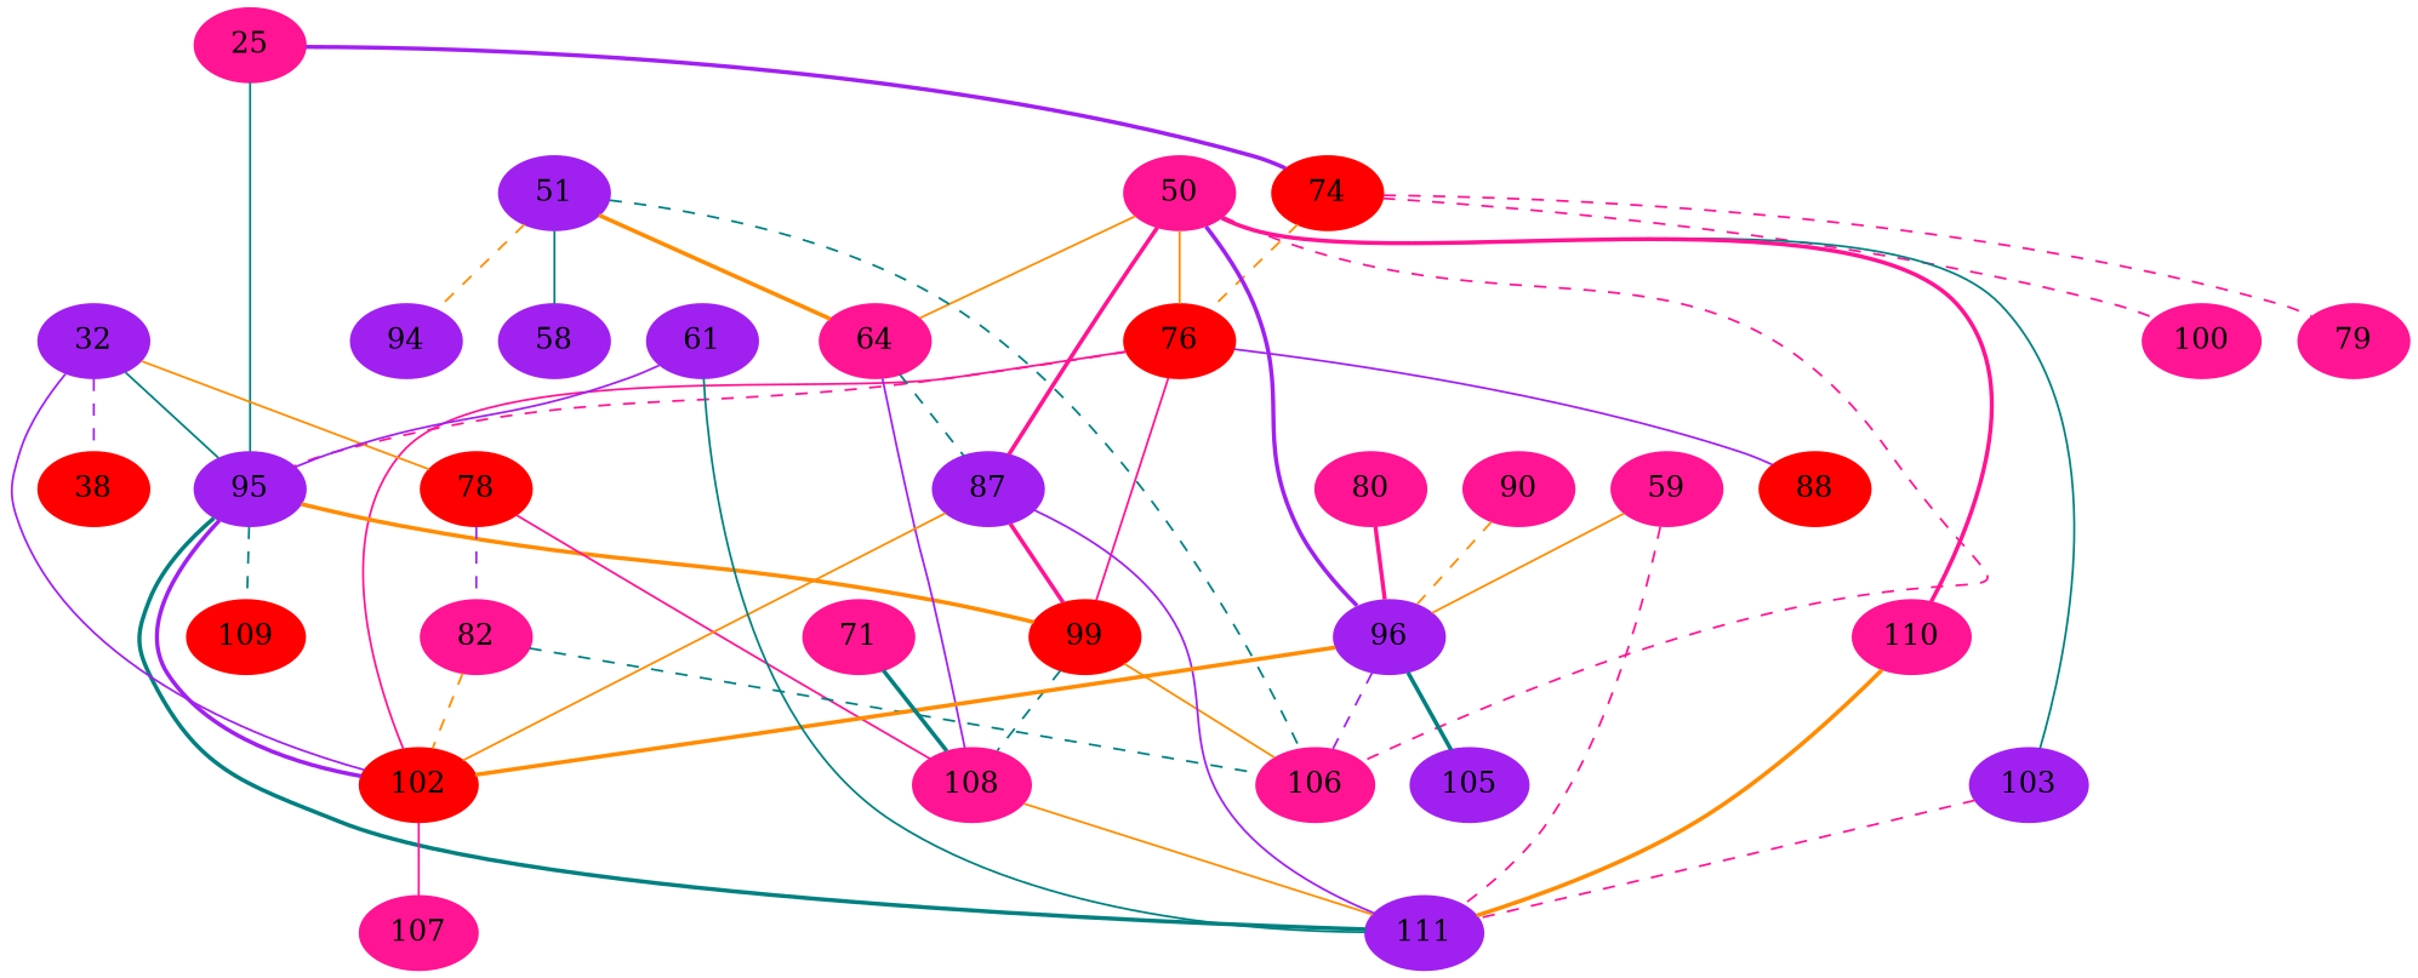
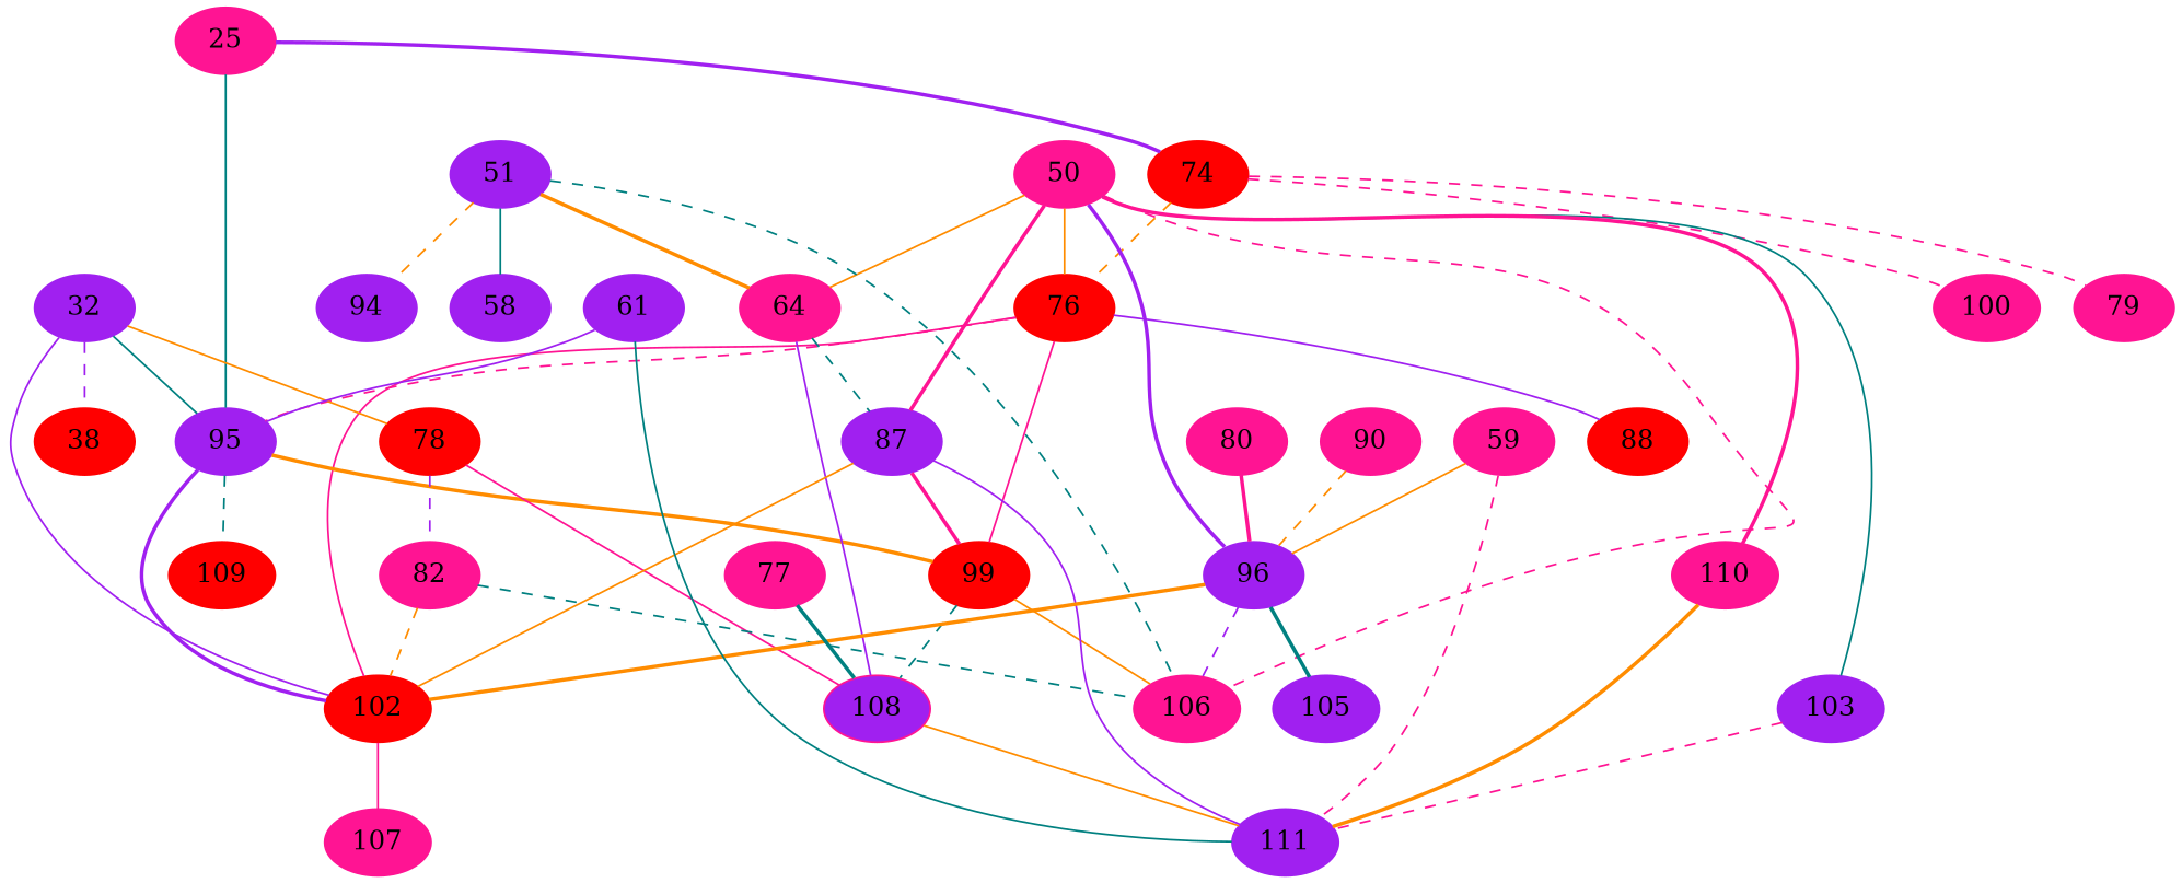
  graph {
    node [color=deeppink style=filled]
    edge [color=darkorange style=solid]
    74 [color=red super="+28"]
    76 [color=red super="+67+5"]
    79
    100
    25
    95 [color=purple super="+92+53+85"]
    32 [color=purple super="+18"]
    38 [color=red]
    78 [color=red]
    102 [color=red super="+44+81+20"]
-   108 [super="+66+72+39+55+14"]
+   108 [super="+66+72+39+55+14" fillcolor=purple]
    82
    111 [color=purple super="+104+27+40+70"]
    99 [color=red super="+21+22+47+86+83"]
    109 [color=red]
    107 [super="+63"]
    50 [super="+2+3"]
    64 [super="+36+7"]
    87 [color=purple super="+49+57+46+75"]
    96 [color=purple super="+35+45+84"]
    103 [color=purple super="+98"]
    106 [super="+4+52"]
    110 [super="+42+93"]
    88 [color=red super="+65"]
    105 [color=purple super="+97"]
    51 [color=purple super="+48"]
    58 [color=purple]
    94 [color=purple super="+54"]
    59 [super="+31"]
    61 [color=purple]
-   77 [label=71]
+   77
    80
    90
    74 -- 76 [style=dashed weight=2]
    74 -- 79 [color=deeppink style=dashed]
    74 -- 100 [color=deeppink style=dashed]
    76 -- 95 [color=deeppink style=dashed weight=4]
    76 -- 102 [color=deeppink]
    76 -- 99 [color=deeppink]
    76 -- 88 [color=purple]
    25 -- 74 [color=purple style=bold]
    25 -- 95 [color=teal weight=2]
    95 -- 102 [color=purple style=bold]
-   95 -- 111 [color=teal style=bold weight=2]
    95 -- 99 [style=bold]
    95 -- 109 [color=teal style=dashed]
    32 -- 95 [color=teal]
    32 -- 38 [color=purple style=dashed]
    32 -- 78
    32 -- 102 [color=purple weight=2]
    78 -- 108 [color=deeppink weight=2]
    78 -- 82 [color=purple style=dashed]
    102 -- 107 [color=deeppink]
    108 -- 111 [weight=2]
    82 -- 102 [style=dashed]
    82 -- 106 [color=teal style=dashed]
    99 -- 108 [color=teal style=dashed weight=2]
    99 -- 106
    50 -- 76 [weight=2]
    50 -- 64 [weight=2]
    50 -- 87 [color=deeppink style=bold]
    50 -- 96 [color=purple style=bold]
    50 -- 103 [color=teal]
    50 -- 106 [color=deeppink style=dashed weight=2]
    50 -- 110 [color=deeppink style=bold]
    64 -- 108 [color=purple weight=3]
    64 -- 87 [color=teal style=dashed]
    87 -- 102
    87 -- 111 [color=purple weight=2]
    87 -- 99 [color=deeppink style=bold]
    96 -- 102 [style=bold weight=2]
    96 -- 106 [color=purple style=dashed]
    96 -- 105 [color=teal style=bold]
    103 -- 111 [color=deeppink style=dashed]
    110 -- 111 [style=bold]
    51 -- 64 [style=bold]
    51 -- 106 [color=teal style=dashed]
    51 -- 58 [color=teal]
    51 -- 94 [style=dashed weight=2]
    59 -- 111 [color=deeppink style=dashed weight=5]
    59 -- 96
    61 -- 95 [color=purple]
    61 -- 111 [color=teal]
    77 -- 108 [color=teal style=bold]
    80 -- 96 [color=deeppink style=bold]
    90 -- 96 [style=dashed]
  }
